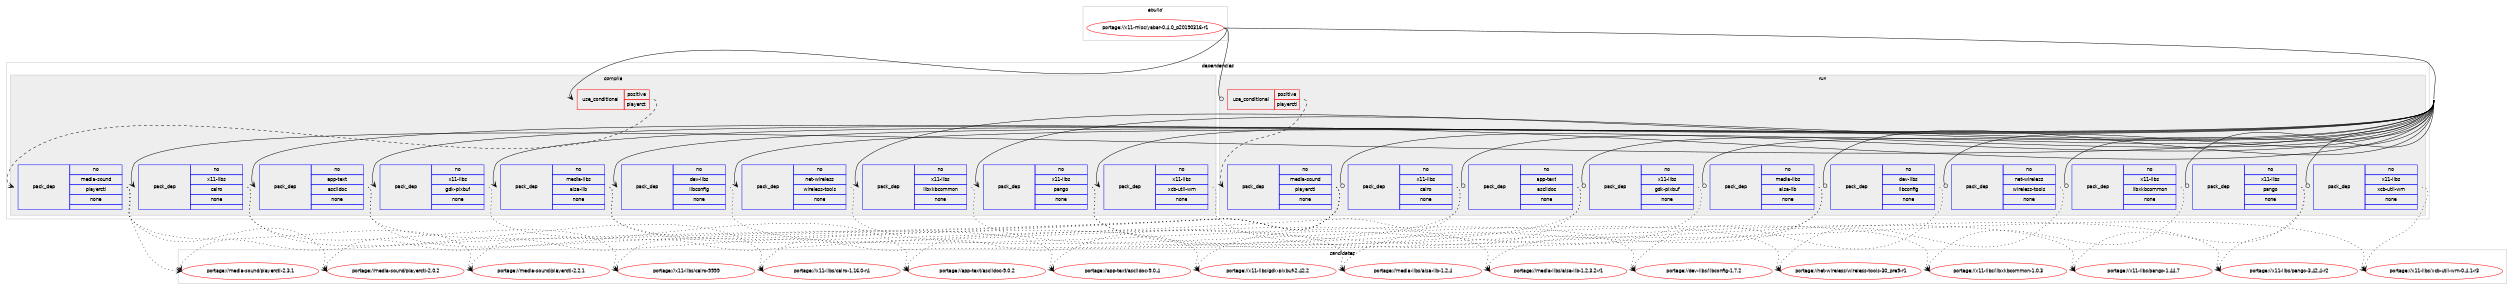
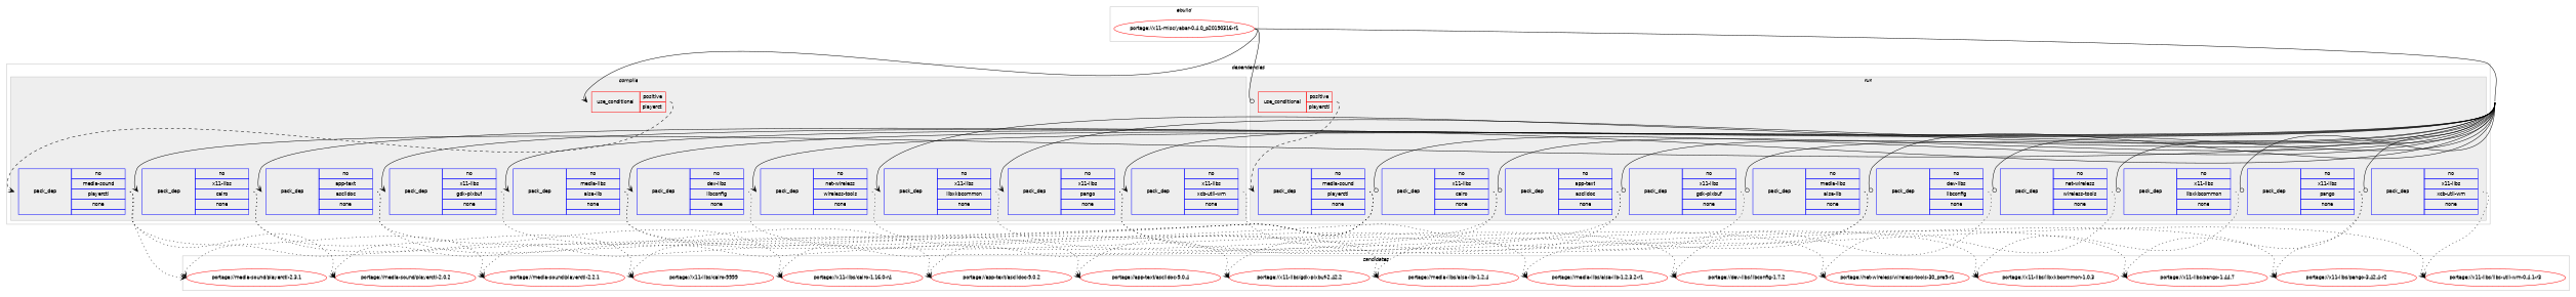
  digraph {
    compound=true
    concentrate=true
    fontname=Helvetica
    fontsize=10
    newrank=true
    rankdir=TB
    ranksep=1.5
    node [color=blue fontname=Helvetica fontsize=10 shape=none]
    edge [arrowhead=vee headport=w style=dotted tailport=e weight=100]
    n1 [color=red label="portage://x11-misc/yabar-0.4.0_p20190316-r1" width=4 shape=""]
    n2 [label=<<TABLE BORDER="0" CELLBORDER="1" CELLSPACING="0" CELLPADDING="4" WIDTH="220"><TR><TD ROWSPAN="6" CELLPADDING="30">pack_dep</TD></TR><TR><TD WIDTH="110">no</TD></TR><TR><TD>media-sound</TD></TR><TR><TD>playerctl</TD></TR><TR><TD>none</TD></TR><TR><TD></TD></TR></TABLE>>]
    n3 [color=red label=<<TABLE BORDER="0" CELLBORDER="1" CELLSPACING="0" CELLPADDING="4"><TR><TD ROWSPAN="3" CELLPADDING="10">use_conditional</TD></TR><TR><TD>positive</TD></TR><TR><TD>playerctl</TD></TR></TABLE>>]
    n4 [label=<<TABLE BORDER="0" CELLBORDER="1" CELLSPACING="0" CELLPADDING="4" WIDTH="220"><TR><TD ROWSPAN="6" CELLPADDING="30">pack_dep</TD></TR><TR><TD WIDTH="110">no</TD></TR><TR><TD>app-text</TD></TR><TR><TD>asciidoc</TD></TR><TR><TD>none</TD></TR><TR><TD></TD></TR></TABLE>>]
    n5 [label=<<TABLE BORDER="0" CELLBORDER="1" CELLSPACING="0" CELLPADDING="4" WIDTH="220"><TR><TD ROWSPAN="6" CELLPADDING="30">pack_dep</TD></TR><TR><TD WIDTH="110">no</TD></TR><TR><TD>dev-libs</TD></TR><TR><TD>libconfig</TD></TR><TR><TD>none</TD></TR><TR><TD></TD></TR></TABLE>>]
    n6 [label=<<TABLE BORDER="0" CELLBORDER="1" CELLSPACING="0" CELLPADDING="4" WIDTH="220"><TR><TD ROWSPAN="6" CELLPADDING="30">pack_dep</TD></TR><TR><TD WIDTH="110">no</TD></TR><TR><TD>media-libs</TD></TR><TR><TD>alsa-lib</TD></TR><TR><TD>none</TD></TR><TR><TD></TD></TR></TABLE>>]
    n7 [label=<<TABLE BORDER="0" CELLBORDER="1" CELLSPACING="0" CELLPADDING="4" WIDTH="220"><TR><TD ROWSPAN="6" CELLPADDING="30">pack_dep</TD></TR><TR><TD WIDTH="110">no</TD></TR><TR><TD>net-wireless</TD></TR><TR><TD>wireless-tools</TD></TR><TR><TD>none</TD></TR><TR><TD></TD></TR></TABLE>>]
    n8 [label=<<TABLE BORDER="0" CELLBORDER="1" CELLSPACING="0" CELLPADDING="4" WIDTH="220"><TR><TD ROWSPAN="6" CELLPADDING="30">pack_dep</TD></TR><TR><TD WIDTH="110">no</TD></TR><TR><TD>x11-libs</TD></TR><TR><TD>cairo</TD></TR><TR><TD>none</TD></TR><TR><TD></TD></TR></TABLE>>]
    n9 [label=<<TABLE BORDER="0" CELLBORDER="1" CELLSPACING="0" CELLPADDING="4" WIDTH="220"><TR><TD ROWSPAN="6" CELLPADDING="30">pack_dep</TD></TR><TR><TD WIDTH="110">no</TD></TR><TR><TD>x11-libs</TD></TR><TR><TD>gdk-pixbuf</TD></TR><TR><TD>none</TD></TR><TR><TD></TD></TR></TABLE>>]
    n10 [label=<<TABLE BORDER="0" CELLBORDER="1" CELLSPACING="0" CELLPADDING="4" WIDTH="220"><TR><TD ROWSPAN="6" CELLPADDING="30">pack_dep</TD></TR><TR><TD WIDTH="110">no</TD></TR><TR><TD>x11-libs</TD></TR><TR><TD>libxkbcommon</TD></TR><TR><TD>none</TD></TR><TR><TD></TD></TR></TABLE>>]
    n11 [label=<<TABLE BORDER="0" CELLBORDER="1" CELLSPACING="0" CELLPADDING="4" WIDTH="220"><TR><TD ROWSPAN="6" CELLPADDING="30">pack_dep</TD></TR><TR><TD WIDTH="110">no</TD></TR><TR><TD>x11-libs</TD></TR><TR><TD>pango</TD></TR><TR><TD>none</TD></TR><TR><TD></TD></TR></TABLE>>]
    n12 [label=<<TABLE BORDER="0" CELLBORDER="1" CELLSPACING="0" CELLPADDING="4" WIDTH="220"><TR><TD ROWSPAN="6" CELLPADDING="30">pack_dep</TD></TR><TR><TD WIDTH="110">no</TD></TR><TR><TD>x11-libs</TD></TR><TR><TD>xcb-util-wm</TD></TR><TR><TD>none</TD></TR><TR><TD></TD></TR></TABLE>>]
    n13 [label=<<TABLE BORDER="0" CELLBORDER="1" CELLSPACING="0" CELLPADDING="4" WIDTH="220"><TR><TD ROWSPAN="6" CELLPADDING="30">pack_dep</TD></TR><TR><TD WIDTH="110">no</TD></TR><TR><TD>media-sound</TD></TR><TR><TD>playerctl</TD></TR><TR><TD>none</TD></TR><TR><TD></TD></TR></TABLE>>]
    n14 [color=red label=<<TABLE BORDER="0" CELLBORDER="1" CELLSPACING="0" CELLPADDING="4"><TR><TD ROWSPAN="3" CELLPADDING="10">use_conditional</TD></TR><TR><TD>positive</TD></TR><TR><TD>playerctl</TD></TR></TABLE>>]
    n15 [label=<<TABLE BORDER="0" CELLBORDER="1" CELLSPACING="0" CELLPADDING="4" WIDTH="220"><TR><TD ROWSPAN="6" CELLPADDING="30">pack_dep</TD></TR><TR><TD WIDTH="110">no</TD></TR><TR><TD>app-text</TD></TR><TR><TD>asciidoc</TD></TR><TR><TD>none</TD></TR><TR><TD></TD></TR></TABLE>>]
    n16 [label=<<TABLE BORDER="0" CELLBORDER="1" CELLSPACING="0" CELLPADDING="4" WIDTH="220"><TR><TD ROWSPAN="6" CELLPADDING="30">pack_dep</TD></TR><TR><TD WIDTH="110">no</TD></TR><TR><TD>dev-libs</TD></TR><TR><TD>libconfig</TD></TR><TR><TD>none</TD></TR><TR><TD></TD></TR></TABLE>>]
    n17 [label=<<TABLE BORDER="0" CELLBORDER="1" CELLSPACING="0" CELLPADDING="4" WIDTH="220"><TR><TD ROWSPAN="6" CELLPADDING="30">pack_dep</TD></TR><TR><TD WIDTH="110">no</TD></TR><TR><TD>media-libs</TD></TR><TR><TD>alsa-lib</TD></TR><TR><TD>none</TD></TR><TR><TD></TD></TR></TABLE>>]
    n18 [label=<<TABLE BORDER="0" CELLBORDER="1" CELLSPACING="0" CELLPADDING="4" WIDTH="220"><TR><TD ROWSPAN="6" CELLPADDING="30">pack_dep</TD></TR><TR><TD WIDTH="110">no</TD></TR><TR><TD>net-wireless</TD></TR><TR><TD>wireless-tools</TD></TR><TR><TD>none</TD></TR><TR><TD></TD></TR></TABLE>>]
    n19 [label=<<TABLE BORDER="0" CELLBORDER="1" CELLSPACING="0" CELLPADDING="4" WIDTH="220"><TR><TD ROWSPAN="6" CELLPADDING="30">pack_dep</TD></TR><TR><TD WIDTH="110">no</TD></TR><TR><TD>x11-libs</TD></TR><TR><TD>cairo</TD></TR><TR><TD>none</TD></TR><TR><TD></TD></TR></TABLE>>]
    n20 [label=<<TABLE BORDER="0" CELLBORDER="1" CELLSPACING="0" CELLPADDING="4" WIDTH="220"><TR><TD ROWSPAN="6" CELLPADDING="30">pack_dep</TD></TR><TR><TD WIDTH="110">no</TD></TR><TR><TD>x11-libs</TD></TR><TR><TD>gdk-pixbuf</TD></TR><TR><TD>none</TD></TR><TR><TD></TD></TR></TABLE>>]
    n21 [label=<<TABLE BORDER="0" CELLBORDER="1" CELLSPACING="0" CELLPADDING="4" WIDTH="220"><TR><TD ROWSPAN="6" CELLPADDING="30">pack_dep</TD></TR><TR><TD WIDTH="110">no</TD></TR><TR><TD>x11-libs</TD></TR><TR><TD>libxkbcommon</TD></TR><TR><TD>none</TD></TR><TR><TD></TD></TR></TABLE>>]
    n22 [label=<<TABLE BORDER="0" CELLBORDER="1" CELLSPACING="0" CELLPADDING="4" WIDTH="220"><TR><TD ROWSPAN="6" CELLPADDING="30">pack_dep</TD></TR><TR><TD WIDTH="110">no</TD></TR><TR><TD>x11-libs</TD></TR><TR><TD>pango</TD></TR><TR><TD>none</TD></TR><TR><TD></TD></TR></TABLE>>]
    n23 [label=<<TABLE BORDER="0" CELLBORDER="1" CELLSPACING="0" CELLPADDING="4" WIDTH="220"><TR><TD ROWSPAN="6" CELLPADDING="30">pack_dep</TD></TR><TR><TD WIDTH="110">no</TD></TR><TR><TD>x11-libs</TD></TR><TR><TD>xcb-util-wm</TD></TR><TR><TD>none</TD></TR><TR><TD></TD></TR></TABLE>>]
    n24 [color=red label="portage://app-text/asciidoc-9.0.4" width=4 shape=""]
    n25 [color=red label="portage://app-text/asciidoc-9.0.2" width=4 shape=""]
    n26 [color=red label="portage://media-sound/playerctl-2.3.1" width=4 shape=""]
    n27 [color=red label="portage://media-sound/playerctl-2.2.1" width=4 shape=""]
    n28 [color=red label="portage://media-sound/playerctl-2.0.2" width=4 shape=""]
    n29 [color=red label="portage://dev-libs/libconfig-1.7.2" width=4 shape=""]
    n30 [color=red label="portage://media-libs/alsa-lib-1.2.4" width=4 shape=""]
    n31 [color=red label="portage://media-libs/alsa-lib-1.2.3.2-r1" width=4 shape=""]
    n32 [color=red label="portage://net-wireless/wireless-tools-30_pre9-r1" width=4 shape=""]
    n33 [color=red label="portage://x11-libs/cairo-9999" width=4 shape=""]
    n34 [color=red label="portage://x11-libs/cairo-1.16.0-r4" width=4 shape=""]
    n35 [color=red label="portage://x11-libs/gdk-pixbuf-2.42.2" width=4 shape=""]
    n36 [color=red label="portage://x11-libs/libxkbcommon-1.0.3" width=4 shape=""]
    n37 [color=red label="portage://x11-libs/pango-1.44.7" width=4 shape=""]
    n38 [color=red label="portage://x11-libs/pango-3.42.4-r2" width=4 shape=""]
-   n39 [color=red label="portage://x11-libs/xcb-util-wm-0.4.1-r3" width=4 shape=""]
+   n39 [color=red label="portage://x11-libs/libs-util-wm-0.4.1-r3" width=4 shape=""]
    subgraph cluster_1 {
      color=gray
      label=<<i>ebuild</i>>
      rank=same
      n1
    }
    subgraph cluster_2 {
      color=gray
      label=<<i>dependencies</i>>
      subgraph cluster_3 {
        color=gray
        fillcolor="#eeeeee"
        label=<<i>compile</i>>
        style=filled
        subgraph sub_4 {
          color=gray
          fillcolor="#eeeeee"
          label=<<i>compile</i>>
          style=filled
          n3
          subgraph sub_5 {
            color=gray
            fillcolor="#eeeeee"
            label=<<i>compile</i>>
            style=filled
            n2
          }
        }
        subgraph sub_6 {
          color=gray
          fillcolor="#eeeeee"
          label=<<i>compile</i>>
          style=filled
          n4
        }
        subgraph sub_7 {
          color=gray
          fillcolor="#eeeeee"
          label=<<i>compile</i>>
          style=filled
          n5
        }
        subgraph sub_8 {
          color=gray
          fillcolor="#eeeeee"
          label=<<i>compile</i>>
          style=filled
          n6
        }
        subgraph sub_9 {
          color=gray
          fillcolor="#eeeeee"
          label=<<i>compile</i>>
          style=filled
          n7
        }
        subgraph sub_10 {
          color=gray
          fillcolor="#eeeeee"
          label=<<i>compile</i>>
          style=filled
          n8
        }
        subgraph sub_11 {
          color=gray
          fillcolor="#eeeeee"
          label=<<i>compile</i>>
          style=filled
          n9
        }
        subgraph sub_12 {
          color=gray
          fillcolor="#eeeeee"
          label=<<i>compile</i>>
          style=filled
          n10
        }
        subgraph sub_13 {
          color=gray
          fillcolor="#eeeeee"
          label=<<i>compile</i>>
          style=filled
          n11
        }
        subgraph sub_14 {
          color=gray
          fillcolor="#eeeeee"
          label=<<i>compile</i>>
          style=filled
          n12
        }
      }
      subgraph cluster_15 {
        color=gray
        fillcolor="#eeeeee"
        label=<<i>compile and run</i>>
        style=filled
      }
      subgraph cluster_16 {
        color=gray
        fillcolor="#eeeeee"
        label=<<i>run</i>>
        style=filled
        subgraph sub_17 {
          color=gray
          fillcolor="#eeeeee"
          label=<<i>run</i>>
          style=filled
          n14
          subgraph sub_18 {
            color=gray
            fillcolor="#eeeeee"
            label=<<i>run</i>>
            style=filled
            n13
          }
        }
        subgraph sub_19 {
          color=gray
          fillcolor="#eeeeee"
          label=<<i>run</i>>
          style=filled
          n15
        }
        subgraph sub_20 {
          color=gray
          fillcolor="#eeeeee"
          label=<<i>run</i>>
          style=filled
          n16
        }
        subgraph sub_21 {
          color=gray
          fillcolor="#eeeeee"
          label=<<i>run</i>>
          style=filled
          n17
        }
        subgraph sub_22 {
          color=gray
          fillcolor="#eeeeee"
          label=<<i>run</i>>
          style=filled
          n18
        }
        subgraph sub_23 {
          color=gray
          fillcolor="#eeeeee"
          label=<<i>run</i>>
          style=filled
          n19
        }
        subgraph sub_24 {
          color=gray
          fillcolor="#eeeeee"
          label=<<i>run</i>>
          style=filled
          n20
        }
        subgraph sub_25 {
          color=gray
          fillcolor="#eeeeee"
          label=<<i>run</i>>
          style=filled
          n21
        }
        subgraph sub_26 {
          color=gray
          fillcolor="#eeeeee"
          label=<<i>run</i>>
          style=filled
          n22
        }
        subgraph sub_27 {
          color=gray
          fillcolor="#eeeeee"
          label=<<i>run</i>>
          style=filled
          n23
        }
      }
    }
    subgraph cluster_28 {
      color=gray
      label=<<i>candidates</i>>
      rank=same
      subgraph sub_29 {
        color=black
        label=<<i>candidates</i>>
        nodesep=1
        rank=same
        n24
        n25
      }
      subgraph sub_30 {
        color=black
        label=<<i>candidates</i>>
        nodesep=1
        rank=same
        n26
        n27
        n28
      }
      subgraph sub_31 {
        color=black
        label=<<i>candidates</i>>
        nodesep=1
        rank=same
        n29
      }
      subgraph sub_32 {
        color=black
        label=<<i>candidates</i>>
        nodesep=1
        rank=same
        n30
        n31
      }
      subgraph sub_33 {
        color=black
        label=<<i>candidates</i>>
        nodesep=1
        rank=same
        n32
      }
      subgraph sub_34 {
        color=black
        label=<<i>candidates</i>>
        nodesep=1
        rank=same
        n33
        n34
      }
      subgraph sub_35 {
        color=black
        label=<<i>candidates</i>>
        nodesep=1
        rank=same
        n35
      }
      subgraph sub_36 {
        color=black
        label=<<i>candidates</i>>
        nodesep=1
        rank=same
        n36
      }
      subgraph sub_37 {
        color=black
        label=<<i>candidates</i>>
        nodesep=1
        rank=same
        n37
        n38
      }
      subgraph sub_38 {
        color=black
        label=<<i>candidates</i>>
        nodesep=1
        rank=same
        n36
      }
      subgraph sub_39 {
        color=black
        label=<<i>candidates</i>>
        nodesep=1
        rank=same
        n39
      }
      subgraph sub_40 {
        color=black
        label=<<i>candidates</i>>
        nodesep=1
        rank=same
        n26
        n27
        n28
      }
      subgraph sub_41 {
        color=black
        label=<<i>candidates</i>>
        nodesep=1
        rank=same
        n24
        n25
      }
      subgraph sub_42 {
        color=black
        label=<<i>candidates</i>>
        nodesep=1
        rank=same
        n29
      }
      subgraph sub_43 {
        color=black
        label=<<i>candidates</i>>
        nodesep=1
        rank=same
        n30
        n31
      }
      subgraph sub_44 {
        color=black
        label=<<i>candidates</i>>
        nodesep=1
        rank=same
        n32
      }
      subgraph sub_45 {
        color=black
        label=<<i>candidates</i>>
        nodesep=1
        rank=same
        n33
        n34
      }
      subgraph sub_46 {
        color=black
        label=<<i>candidates</i>>
        nodesep=1
        rank=same
        n35
      }
      subgraph sub_47 {
        color=black
        label=<<i>candidates</i>>
        nodesep=1
        rank=same
        n37
        n38
      }
      subgraph sub_48 {
        color=black
        label=<<i>candidates</i>>
        nodesep=1
        rank=same
        n39
      }
    }
    n1 -> n3 [style=solid weight=20]
    n1 -> n4 [style=solid weight=20]
    n1 -> n5 [style=solid weight=20]
    n1 -> n6 [style=solid weight=20]
    n1 -> n7 [style=solid weight=20]
    n1 -> n8 [style=solid weight=20]
    n1 -> n9 [style=solid weight=20]
    n1 -> n10 [style=solid weight=20]
    n1 -> n11 [style=solid weight=20]
    n1 -> n12 [style=solid weight=20]
    n1 -> n14 [arrowhead=odot style=solid weight=20]
    n1 -> n15 [arrowhead=odot style=solid weight=20]
    n1 -> n16 [arrowhead=odot style=solid weight=20]
    n1 -> n17 [arrowhead=odot style=solid weight=20]
    n1 -> n18 [arrowhead=odot style=solid weight=20]
    n1 -> n19 [arrowhead=odot style=solid weight=20]
    n1 -> n20 [arrowhead=odot style=solid weight=20]
    n1 -> n21 [arrowhead=odot style=solid weight=20]
    n1 -> n22 [arrowhead=odot style=solid weight=20]
    n1 -> n23 [arrowhead=odot style=solid weight=20]
    n2 -> n26
    n2 -> n27
    n2 -> n28
    n3 -> n2 [style=dashed weight=20]
    n4 -> n24
    n4 -> n25
    n5 -> n29
    n6 -> n30
    n6 -> n31
    n7 -> n32
    n8 -> n33
    n8 -> n34
    n9 -> n35
    n10 -> n36
    n11 -> n37
    n11 -> n38
    n12 -> n39
    n13 -> n26
    n13 -> n27
    n13 -> n28
    n14 -> n13 [style=dashed weight=20]
    n15 -> n24
    n15 -> n25
    n16 -> n29
    n17 -> n30
    n17 -> n31
    n18 -> n32
    n19 -> n33
    n19 -> n34
    n20 -> n35
    n21 -> n36
    n22 -> n37
    n22 -> n38
    n23 -> n39
  }
